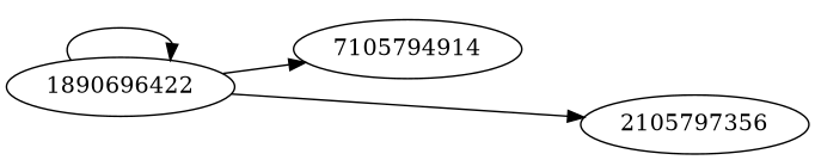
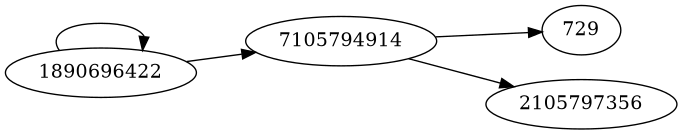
  digraph {
    rankdir=LR
    n1 [label=7105794914]
+   729
    2105797356
    1890696422
-   1890696422 -> 2105797356
+   n1 -> 729
+   n1 -> 2105797356
    1890696422 -> n1
    1890696422 -> 1890696422
  }
